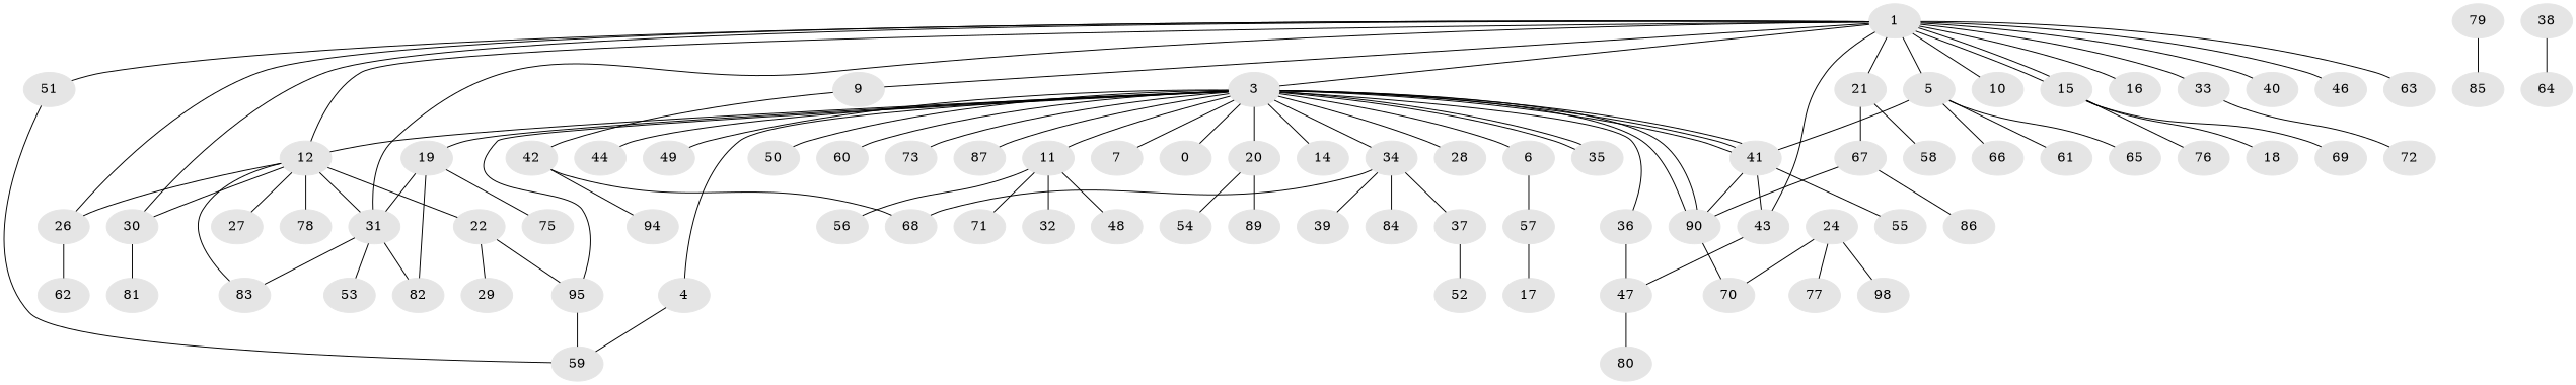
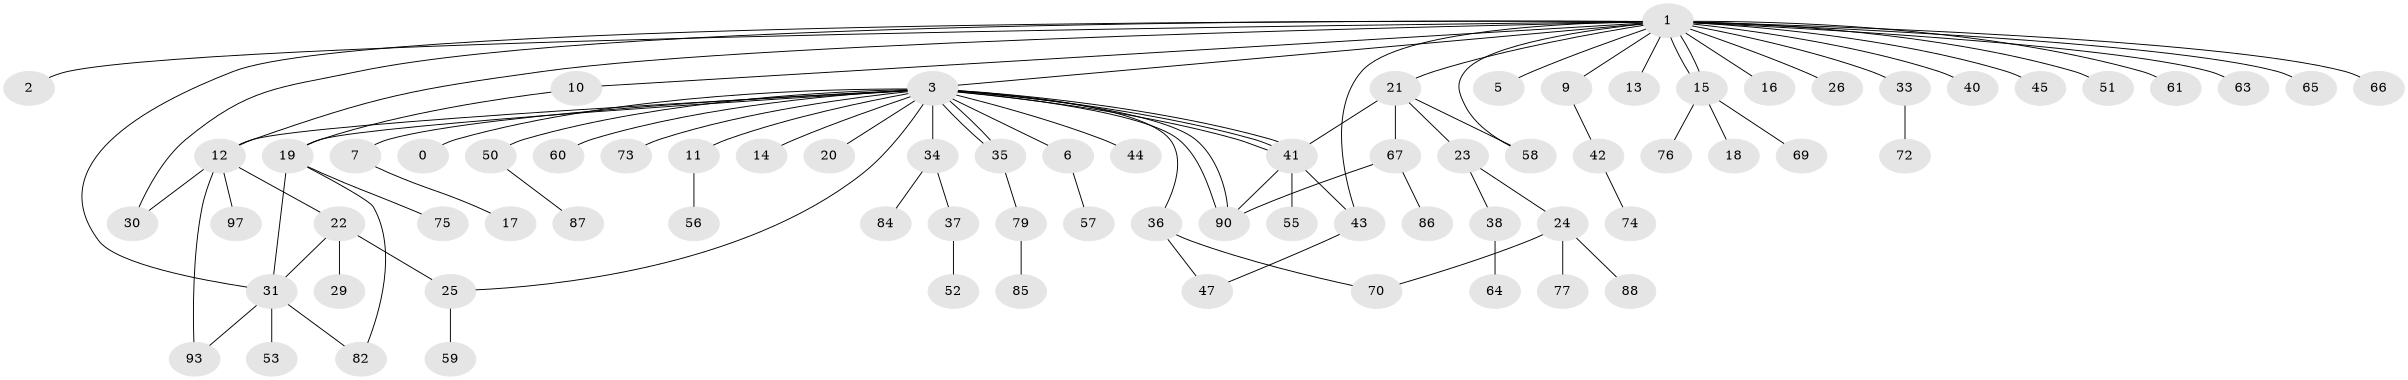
  graph {
    node [color=gray90 style=filled]
    1
+   2
    3
    5
    9
    10
    12
+   13
    15
    16
    21
    26
    30
    31
    33
    40
    43
-   46
+   46 [label=45]
    51
    58
    61
    63
    65
    66
-   4
    6
    7
    n28 [label=0]
    11
    14
    19
    20
-   25 [label=95]
-   28
+   25
    34
    35
    36
    41
    44
-   49
    50
    60
    73
    87
    90
    42
    22
-   27
-   78
-   83
+   27 [label=97]
+   83 [label=93]
    18
    69
    76
+   23
    67
-   62
-   81
    82
    53
    72
    47
    59
    57
    17
-   32
-   48
    56
-   71
    75
-   54
-   89
    37
-   39
-   68
    84
    79
    70
    55
-   74 [label=94]
+   74
    29
    24
    38
    86
    77
-   88 [label=98]
+   88
    64
    52
    85
-   80
+   1 -- 2
    1 -- 3
    1 -- 5
    1 -- 9
    1 -- 10
    1 -- 12
+   1 -- 13
    1 -- 15
    1 -- 15
    1 -- 16
    1 -- 21
    1 -- 26
    1 -- 30
    1 -- 31
    1 -- 33
    1 -- 40
    1 -- 43
    1 -- 46
    1 -- 51
-   5 -- 61
+   1 -- 58
+   1 -- 61
    1 -- 63
-   5 -- 65
-   5 -- 66
+   1 -- 65
+   1 -- 66
    3 -- 12
-   3 -- 4
    3 -- 6
    3 -- 7
    3 -- n28
    3 -- 11
    3 -- 14
    3 -- 19
    3 -- 20
    3 -- 25
-   3 -- 28
    3 -- 34
    3 -- 35
    3 -- 35
    3 -- 36
    3 -- 41
    3 -- 41
    3 -- 41
    3 -- 44
-   3 -- 49
    3 -- 50
    3 -- 60
    3 -- 73
-   3 -- 87
+   50 -- 87
    3 -- 90
    3 -- 90
    9 -- 42
-   12 -- 26
+   10 -- 19
    12 -- 30
-   12 -- 31
+   22 -- 31
    12 -- 22
    12 -- 27
-   12 -- 78
    12 -- 83
    15 -- 18
    15 -- 69
    15 -- 76
    21 -- 58
-   5 -- 41
+   21 -- 41
+   21 -- 23
    21 -- 67
-   26 -- 62
-   30 -- 81
    31 -- 83
    31 -- 82
    31 -- 53
    33 -- 72
    43 -- 47
-   51 -- 59
-   4 -- 59
    6 -- 57
-   57 -- 17
-   11 -- 32
-   11 -- 48
+   7 -- 17
    11 -- 56
-   11 -- 71
    19 -- 31
    19 -- 82
    19 -- 75
-   20 -- 54
-   20 -- 89
    25 -- 59
    34 -- 37
-   34 -- 39
-   34 -- 68
    34 -- 84
+   35 -- 79
    36 -- 47
-   90 -- 70
+   36 -- 70
    41 -- 43
    41 -- 90
    41 -- 55
-   42 -- 68
    42 -- 74
    22 -- 25
    22 -- 29
+   23 -- 24
+   23 -- 38
    67 -- 90
    67 -- 86
-   47 -- 80
    37 -- 52
    79 -- 85
    24 -- 70
    24 -- 77
    24 -- 88
    38 -- 64
  }
